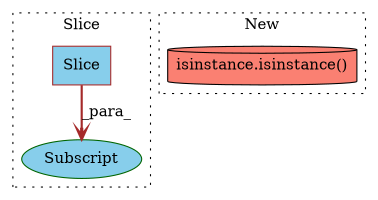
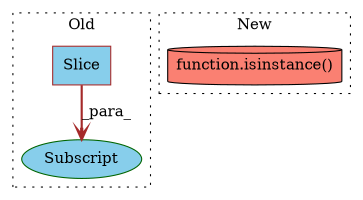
  digraph {
    node [style=filled fillcolor=skyblue]
    n1 [a=80 l=16 label=Slice s=12257 shape=box color=brown]
    n2 [a=63 l="41,0" label=Subscript s="12233,0" shape=ellipse color=darkgreen]
-   n3 [a=75 l="11,1" label="isinstance.isinstance()" s="21041,21060" shape=cylinder fillcolor=salmon color=black]
+   n3 [a=75 l="11,1" label="function.isinstance()" s="21041,21060" shape=cylinder fillcolor=salmon color=black]
    subgraph cluster_1 {
-     label=Slice
+     label=Old
      style=dotted
      n1
      n2
    }
    subgraph cluster_2 {
      label=New
      style=dotted
      n3
    }
    n1 -> n2 [label=_para_ color=brown style=bold arrowhead=vee]
  }
